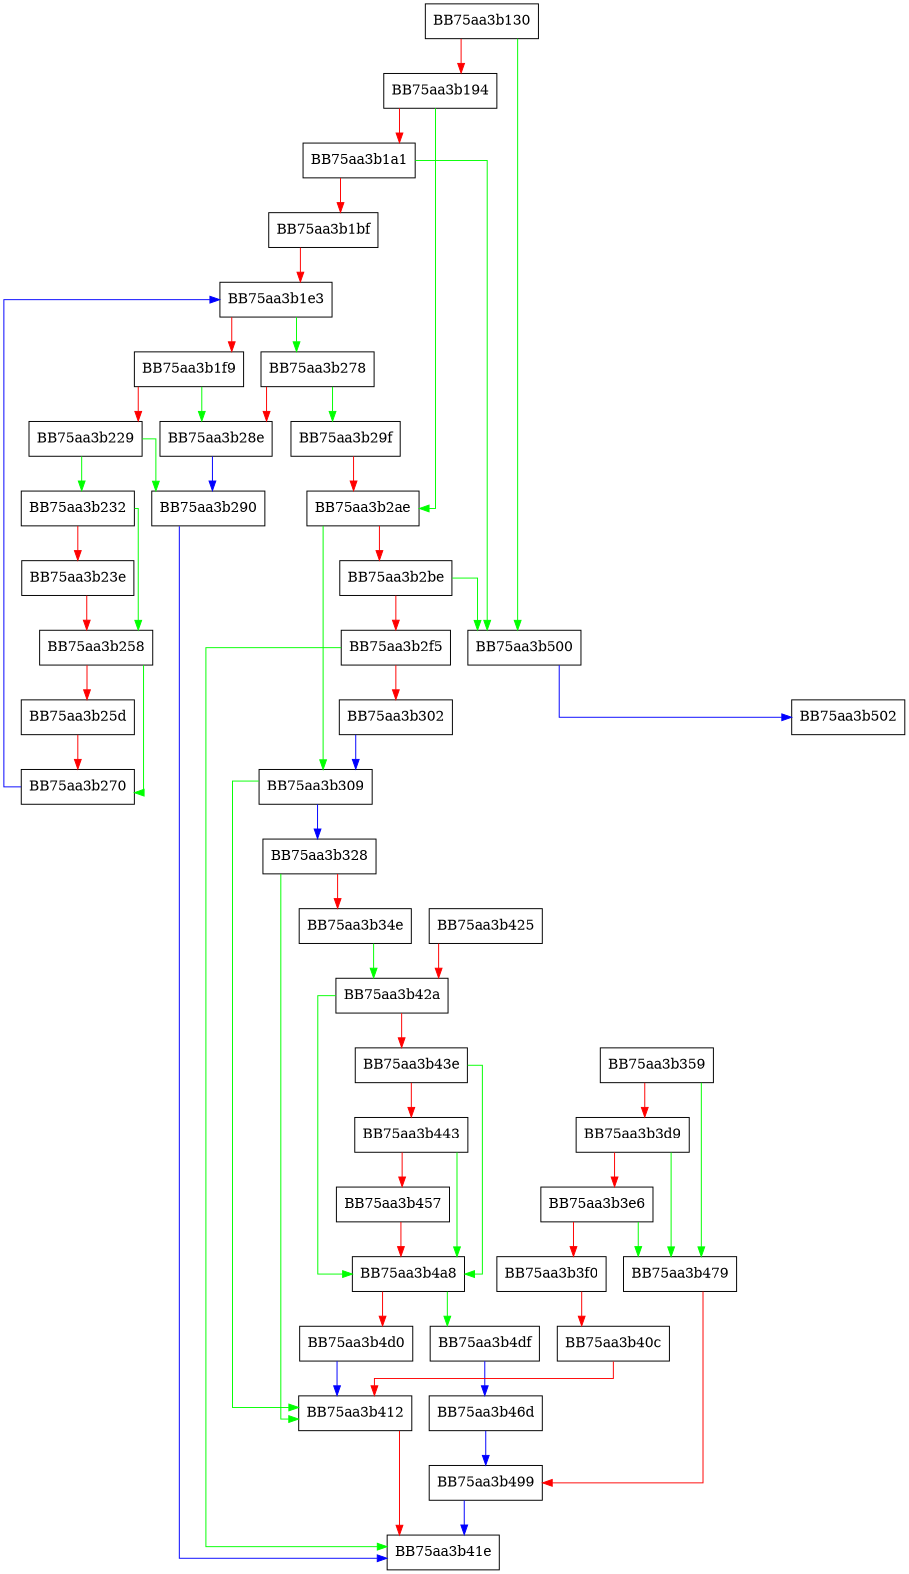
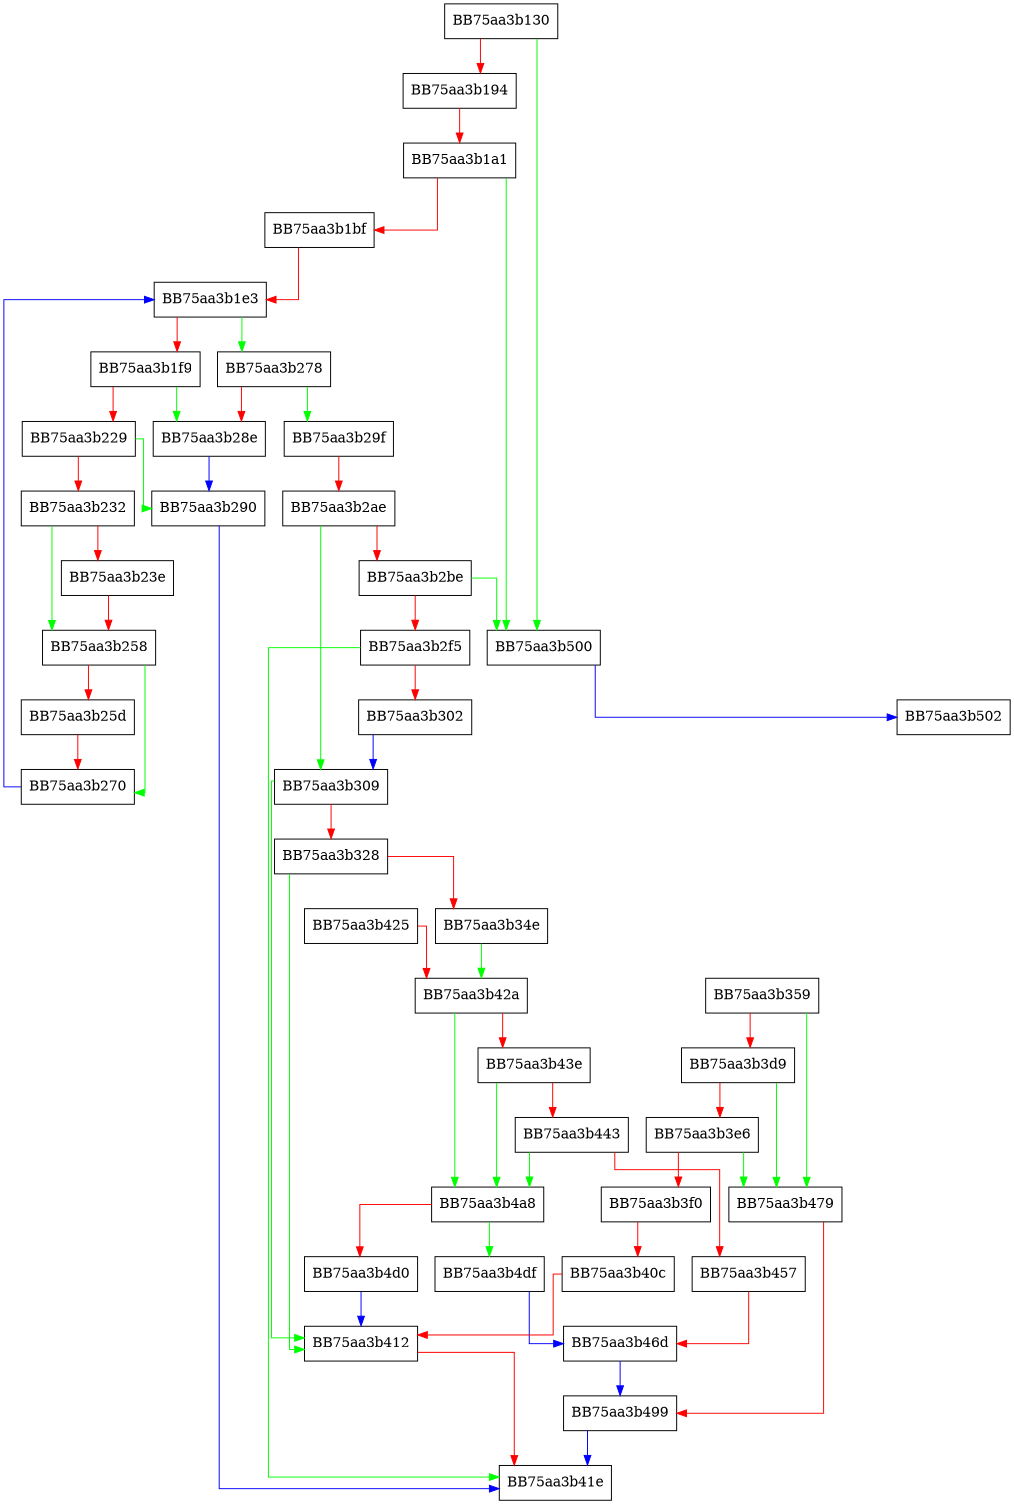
  digraph {
    splines=ortho
    node [shape=box]
    edge [color=red]
    BB75aa3b130
    BB75aa3b500
    BB75aa3b194
    BB75aa3b502
    BB75aa3b2ae
    BB75aa3b1a1
    BB75aa3b309
    BB75aa3b2be
    BB75aa3b1bf
    BB75aa3b412
    BB75aa3b328
    BB75aa3b2f5
    BB75aa3b1e3
    BB75aa3b278
    BB75aa3b1f9
    BB75aa3b28e
    BB75aa3b29f
    BB75aa3b229
    BB75aa3b290
    BB75aa3b232
    BB75aa3b41e
    BB75aa3b258
    BB75aa3b23e
    BB75aa3b270
    BB75aa3b25d
    BB75aa3b34e
    BB75aa3b302
    BB75aa3b42a
    BB75aa3b4a8
    BB75aa3b43e
    BB75aa3b359
    BB75aa3b479
    BB75aa3b3d9
    BB75aa3b4df
    BB75aa3b4d0
    BB75aa3b443
    BB75aa3b499
    BB75aa3b3e6
    BB75aa3b3f0
    BB75aa3b40c
    BB75aa3b425
    BB75aa3b46d
    BB75aa3b457
    BB75aa3b130 -> BB75aa3b500 [color=green]
    BB75aa3b130 -> BB75aa3b194
    BB75aa3b500 -> BB75aa3b502 [color=blue]
-   BB75aa3b194 -> BB75aa3b2ae [color=green]
    BB75aa3b194 -> BB75aa3b1a1
    BB75aa3b2ae -> BB75aa3b309 [color=green]
    BB75aa3b2ae -> BB75aa3b2be
    BB75aa3b1a1 -> BB75aa3b500 [color=green]
    BB75aa3b1a1 -> BB75aa3b1bf
    BB75aa3b309 -> BB75aa3b412 [color=green]
-   BB75aa3b309 -> BB75aa3b328 [color=blue]
+   BB75aa3b309 -> BB75aa3b328
    BB75aa3b2be -> BB75aa3b500 [color=green]
    BB75aa3b2be -> BB75aa3b2f5
    BB75aa3b1bf -> BB75aa3b1e3
    BB75aa3b412 -> BB75aa3b41e
    BB75aa3b328 -> BB75aa3b412 [color=green]
    BB75aa3b328 -> BB75aa3b34e
    BB75aa3b2f5 -> BB75aa3b41e [color=green]
    BB75aa3b2f5 -> BB75aa3b302
    BB75aa3b1e3 -> BB75aa3b278 [color=green]
    BB75aa3b1e3 -> BB75aa3b1f9
    BB75aa3b278 -> BB75aa3b28e
    BB75aa3b278 -> BB75aa3b29f [color=green]
    BB75aa3b1f9 -> BB75aa3b28e [color=green]
    BB75aa3b1f9 -> BB75aa3b229
    BB75aa3b28e -> BB75aa3b290 [color=blue]
    BB75aa3b29f -> BB75aa3b2ae
    BB75aa3b229 -> BB75aa3b290 [color=green]
-   BB75aa3b229 -> BB75aa3b232 [color=green]
+   BB75aa3b229 -> BB75aa3b232
    BB75aa3b290 -> BB75aa3b41e [color=blue]
    BB75aa3b232 -> BB75aa3b258 [color=green]
    BB75aa3b232 -> BB75aa3b23e
    BB75aa3b258 -> BB75aa3b270 [color=green]
    BB75aa3b258 -> BB75aa3b25d
    BB75aa3b23e -> BB75aa3b258
    BB75aa3b270 -> BB75aa3b1e3 [color=blue]
    BB75aa3b25d -> BB75aa3b270
    BB75aa3b34e -> BB75aa3b42a [color=green]
    BB75aa3b302 -> BB75aa3b309 [color=blue]
    BB75aa3b42a -> BB75aa3b4a8 [color=green]
    BB75aa3b42a -> BB75aa3b43e
    BB75aa3b4a8 -> BB75aa3b4df [color=green]
    BB75aa3b4a8 -> BB75aa3b4d0
    BB75aa3b43e -> BB75aa3b4a8 [color=green]
    BB75aa3b43e -> BB75aa3b443
    BB75aa3b359 -> BB75aa3b479 [color=green]
    BB75aa3b359 -> BB75aa3b3d9
    BB75aa3b479 -> BB75aa3b499
    BB75aa3b3d9 -> BB75aa3b479 [color=green]
    BB75aa3b3d9 -> BB75aa3b3e6
    BB75aa3b4df -> BB75aa3b46d [color=blue]
    BB75aa3b4d0 -> BB75aa3b412 [color=blue]
    BB75aa3b443 -> BB75aa3b4a8 [color=green]
    BB75aa3b443 -> BB75aa3b457
    BB75aa3b499 -> BB75aa3b41e [color=blue]
    BB75aa3b3e6 -> BB75aa3b479 [color=green]
    BB75aa3b3e6 -> BB75aa3b3f0
    BB75aa3b3f0 -> BB75aa3b40c
    BB75aa3b40c -> BB75aa3b412
    BB75aa3b425 -> BB75aa3b42a
    BB75aa3b46d -> BB75aa3b499 [color=blue]
-   BB75aa3b457 -> BB75aa3b4a8
+   BB75aa3b457 -> BB75aa3b46d
  }
